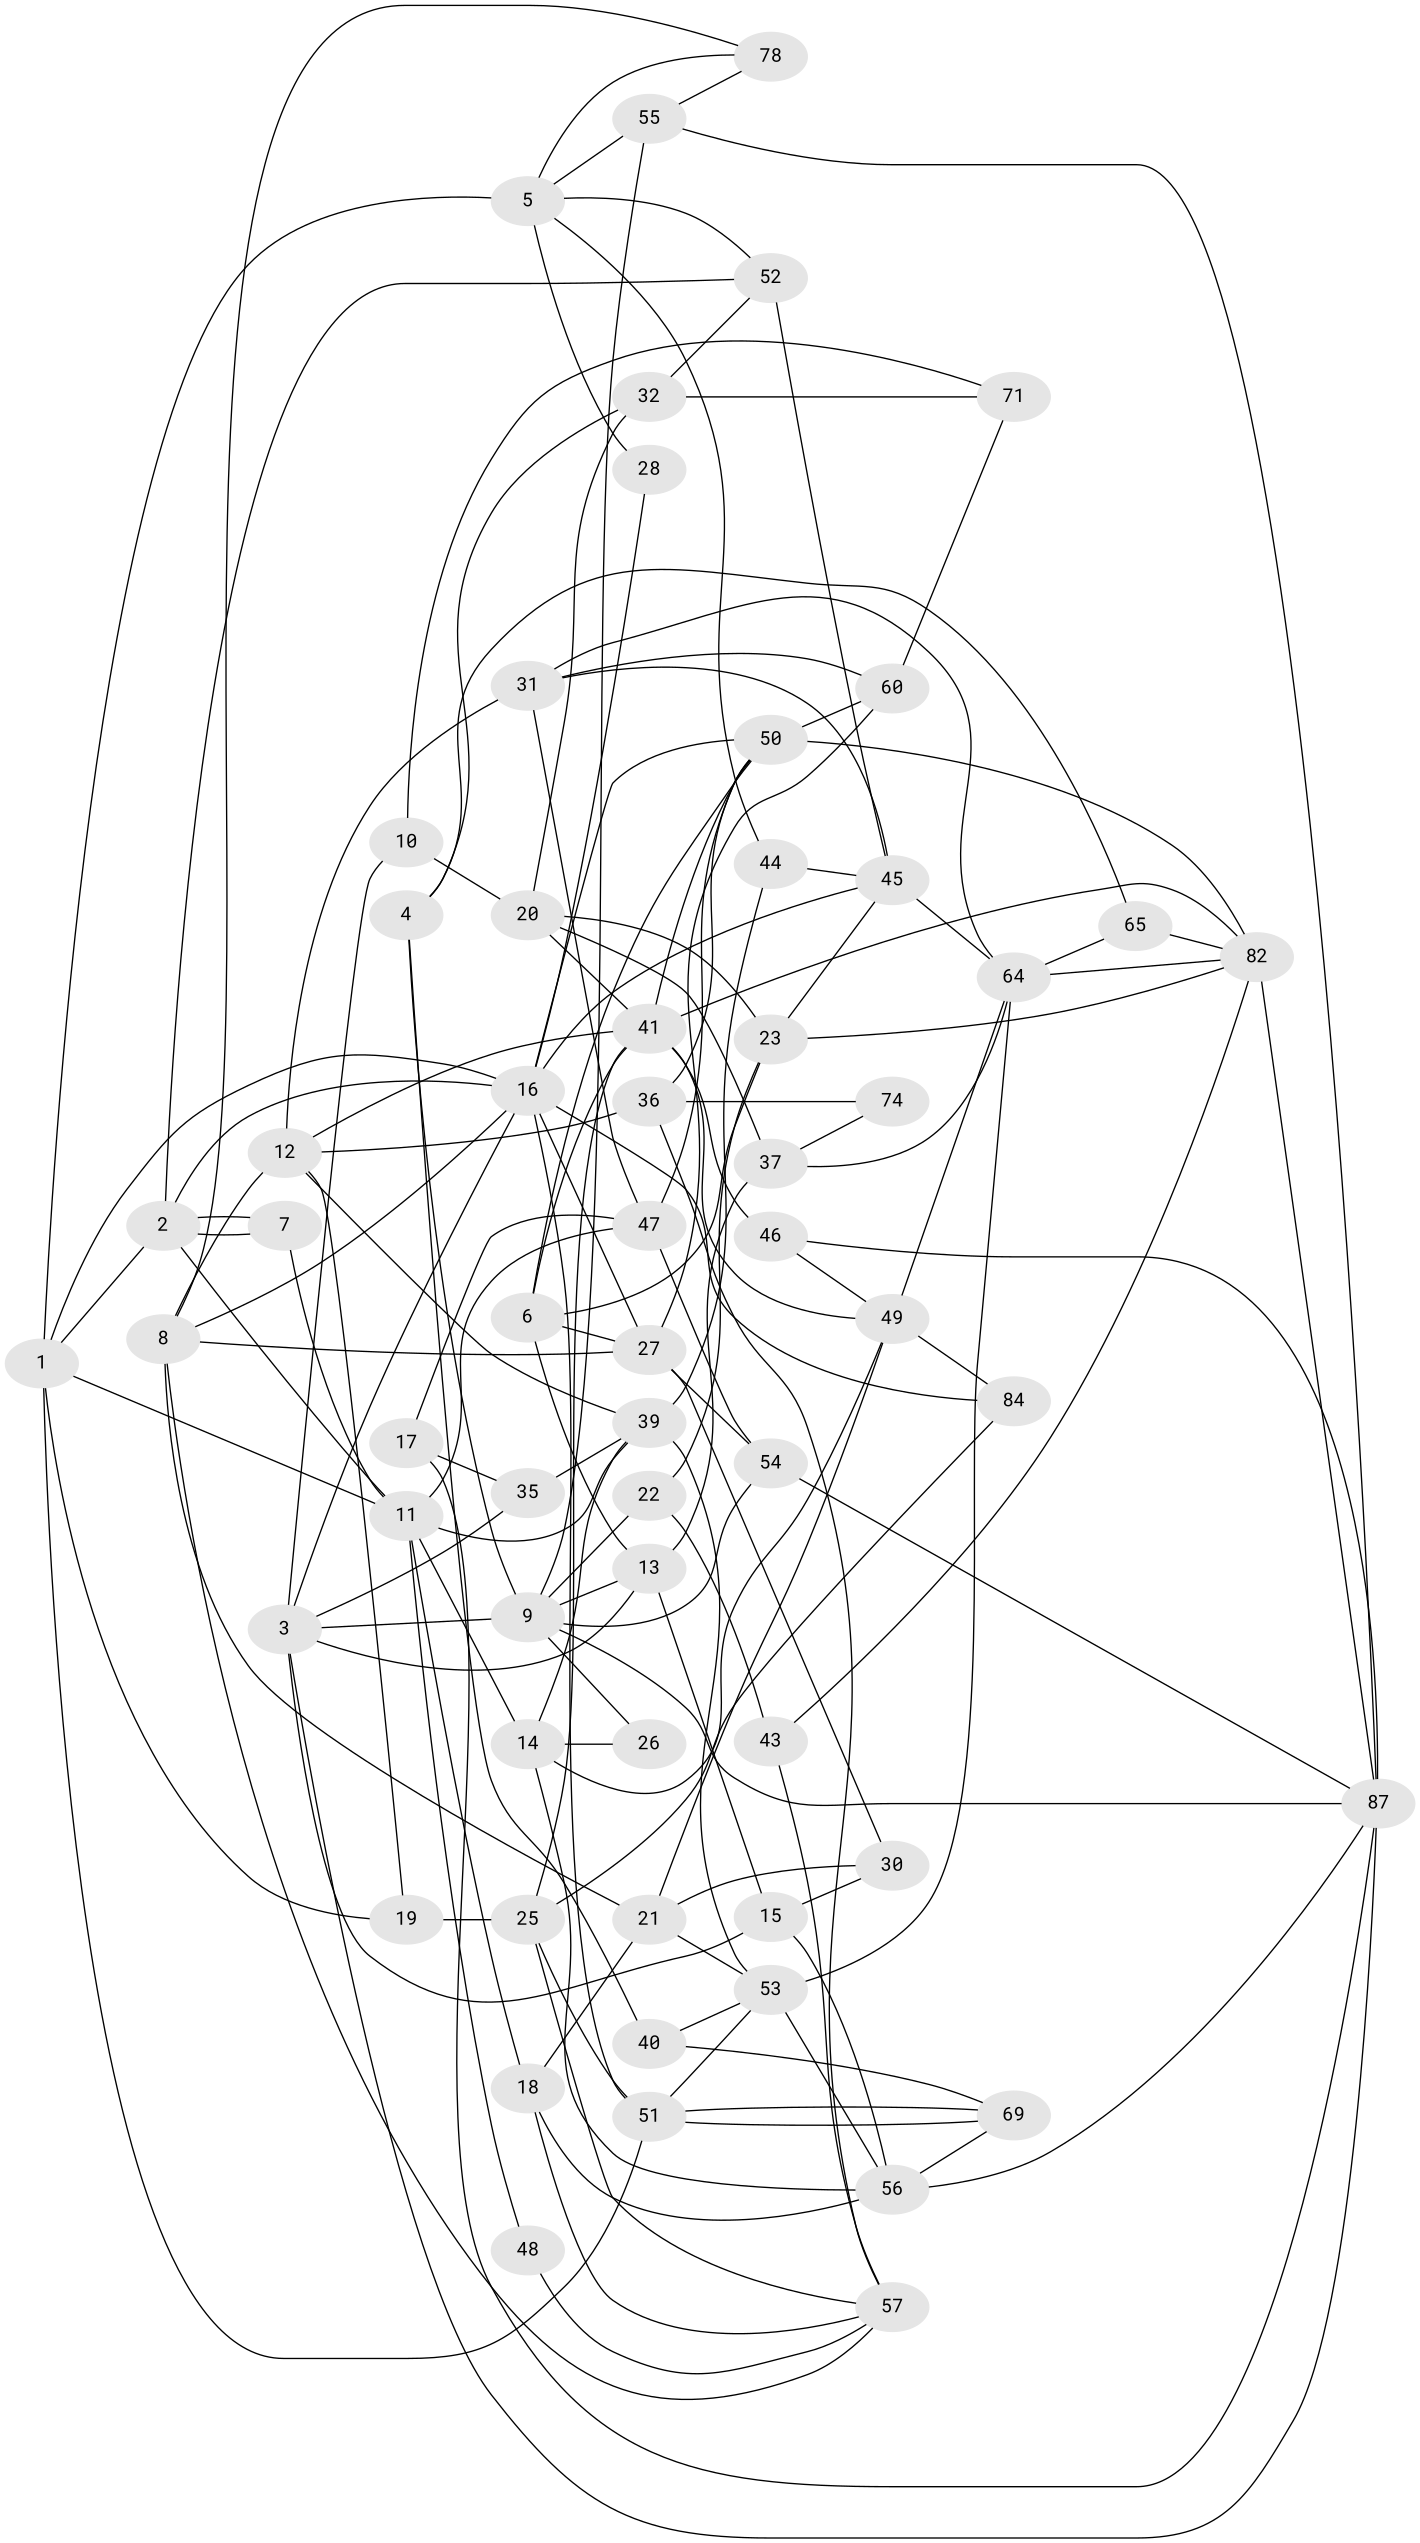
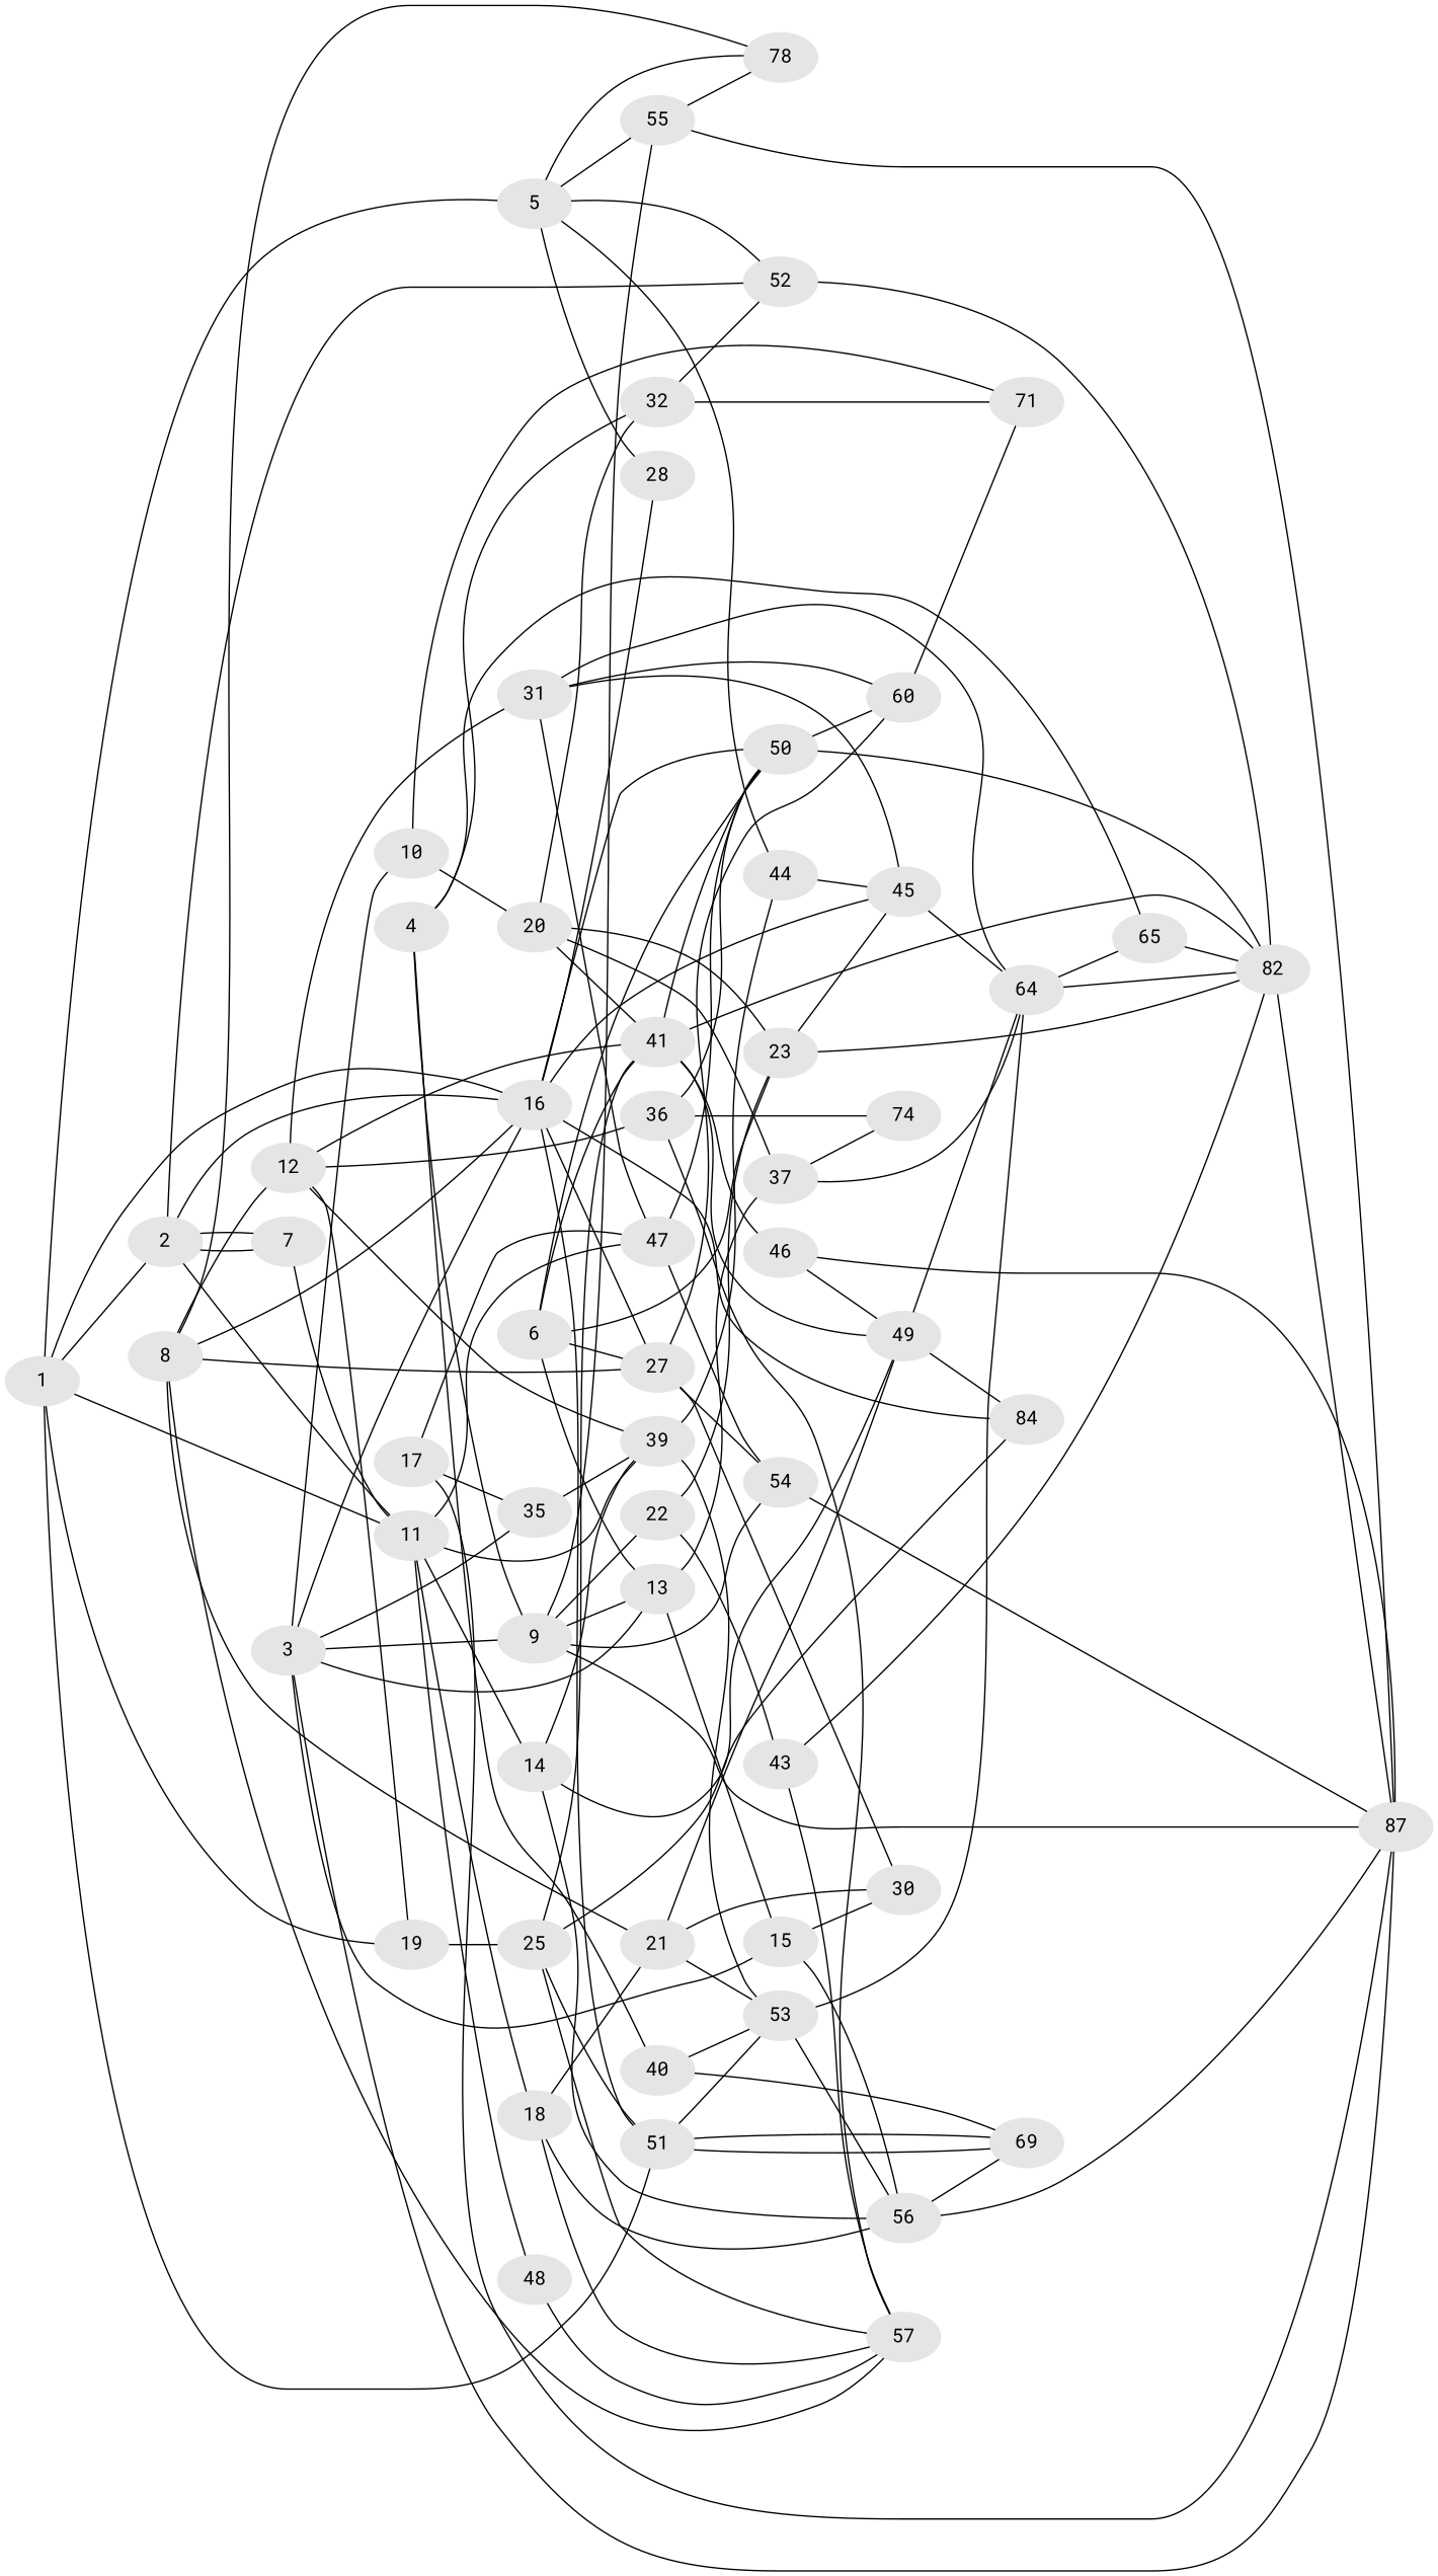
  graph {
    fontname="Roboto Mono"
    rankdir=LR
    node [color=gray90 fontname="Roboto Mono" style=filled]
    edge [fontname="Roboto Mono"]
    2 [super="+29"]
    11 [super="+38"]
    16 [super="+76"]
    7
    52
    1
    5 [super="+33"]
    19
    51
    28
    44
    55
    78
    14 [super="+75"]
    18
    39
    47 [super="+63"]
    48
    27 [super="+66"]
    50 [super="+86"]
    45 [super="+72"]
    84
    25 [super="+62"]
    53
    69
    82 [super="+88"]
    3 [super="+81"]
    9 [super="+68"]
    10
    13 [super="+24"]
    15
    35 [super="+70"]
    87
    22
-   26
    54
    20 [super="+42"]
    n38 [label=71]
    37
    56
    30
    4 [super="+80"]
    32
    40
    65
    6
    23 [super="+73"]
    41 [super="+67"]
    60
    49 [super="+59"]
    46
    8 [super="+61"]
    12 [super="+79"]
    21 [super="+83"]
    57 [super="+85"]
    31 [super="+34"]
    36 [super="+71"]
    43
    64
    74
    17 [super="+58"]
    2 -- 11
    2 -- 16
    2 -- 7
    2 -- 7
    2 -- 52
    11 -- 14
    11 -- 18
    11 -- 39
    11 -- 47
    11 -- 48
    16 -- 51
    16 -- 28
    16 -- 27
    16 -- 50
    16 -- 45
    16 -- 84 [weight=2]
    7 -- 11
-   52 -- 45
+   52 -- 82
    1 -- 2
    1 -- 11
    1 -- 16
    1 -- 5
    1 -- 19
    1 -- 51
    5 -- 52
    5 -- 28
    5 -- 44
    5 -- 55
    5 -- 78
    19 -- 25
    51 -- 53
    51 -- 69
    51 -- 69
    44 -- 45
    55 -- 78
    55 -- 87
    14 -- 39
-   14 -- 26
    14 -- 56
    14 -- 49
    18 -- 56
    18 -- 21
    18 -- 57
    39 -- 44
    39 -- 53
    47 -- 50
    47 -- 54
    48 -- 57
    27 -- 54
    27 -- 30
    27 -- 60
    50 -- 82
    50 -- 60
    45 -- 64
    25 -- 51
    25 -- 84
    25 -- 41
    25 -- 57
    53 -- 56
    53 -- 64
    82 -- 87
    3 -- 16
    3 -- 9
    3 -- 10
    3 -- 13
    3 -- 15
    3 -- 35
    3 -- 87
    9 -- 55
    9 -- 13
    9 -- 87
    9 -- 22
-   9 -- 26
    9 -- 54
    10 -- 20
    10 -- n38
    13 -- 15
    13 -- 37
    15 -- 56
    15 -- 30
    35 -- 39
    22 -- 23
    22 -- 43
    54 -- 87
    20 -- 37
    20 -- 32
    20 -- 23
    20 -- 41
    37 -- 64
    37 -- 74
    56 -- 69
    56 -- 87
    4 -- 9
    4 -- 32
    4 -- 40
    4 -- 65
    32 -- 52
    32 -- n38
    40 -- 53
    40 -- 69
    65 -- 82
    6 -- 27
    6 -- 50
    6 -- 13
    6 -- 23
    6 -- 41
    23 -- 45
    23 -- 82
    41 -- 50
    41 -- 82
    41 -- 49
    41 -- 46
    60 -- n38
    49 -- 84
    49 -- 64
    46 -- 87
    46 -- 49
    8 -- 16
    8 -- 78
    8 -- 27
    8 -- 12
    8 -- 21
    8 -- 57
    12 -- 19
    12 -- 39
    12 -- 41 [weight=2]
    12 -- 31
    12 -- 36
    21 -- 53
    21 -- 30
    21 -- 49
    31 -- 47
    31 -- 45
    31 -- 60
    31 -- 64
    36 -- 50
    36 -- 57
    36 -- 74
    43 -- 82
    43 -- 57
    64 -- 82
    64 -- 65
    17 -- 47
    17 -- 35
    17 -- 87 [weight=2]
  }
